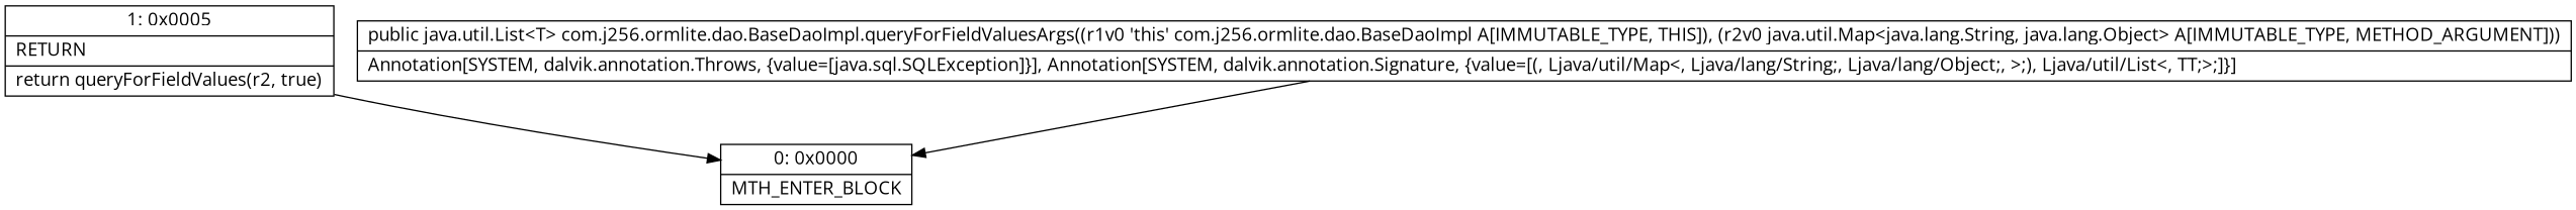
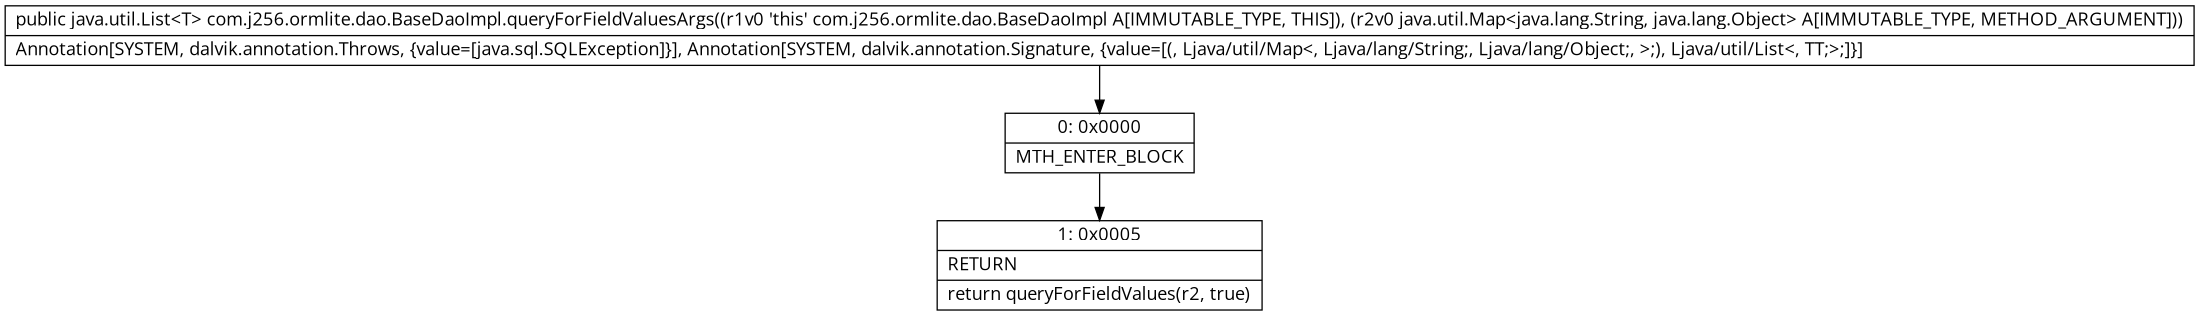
  digraph {
    fontname="Open Sans"
    node [shape=record fontname="Open Sans"]
    edge [fontname="Open Sans"]
    n1 [label="{0\:\ 0x0000|MTH_ENTER_BLOCK\l}"]
    n2 [label="{1\:\ 0x0005|RETURN\l|return queryForFieldValues(r2, true)\l}"]
    n3 [label="{public java.util.List\<T\> com.j256.ormlite.dao.BaseDaoImpl.queryForFieldValuesArgs((r1v0 'this' com.j256.ormlite.dao.BaseDaoImpl A[IMMUTABLE_TYPE, THIS]), (r2v0 java.util.Map\<java.lang.String, java.lang.Object\> A[IMMUTABLE_TYPE, METHOD_ARGUMENT]))  | Annotation[SYSTEM, dalvik.annotation.Throws, \{value=[java.sql.SQLException]\}], Annotation[SYSTEM, dalvik.annotation.Signature, \{value=[(, Ljava\/util\/Map\<, Ljava\/lang\/String;, Ljava\/lang\/Object;, \>;), Ljava\/util\/List\<, TT;\>;]\}]\l}"]
-   n2 -> n1
+   n1 -> n2
    n3 -> n1
  }
